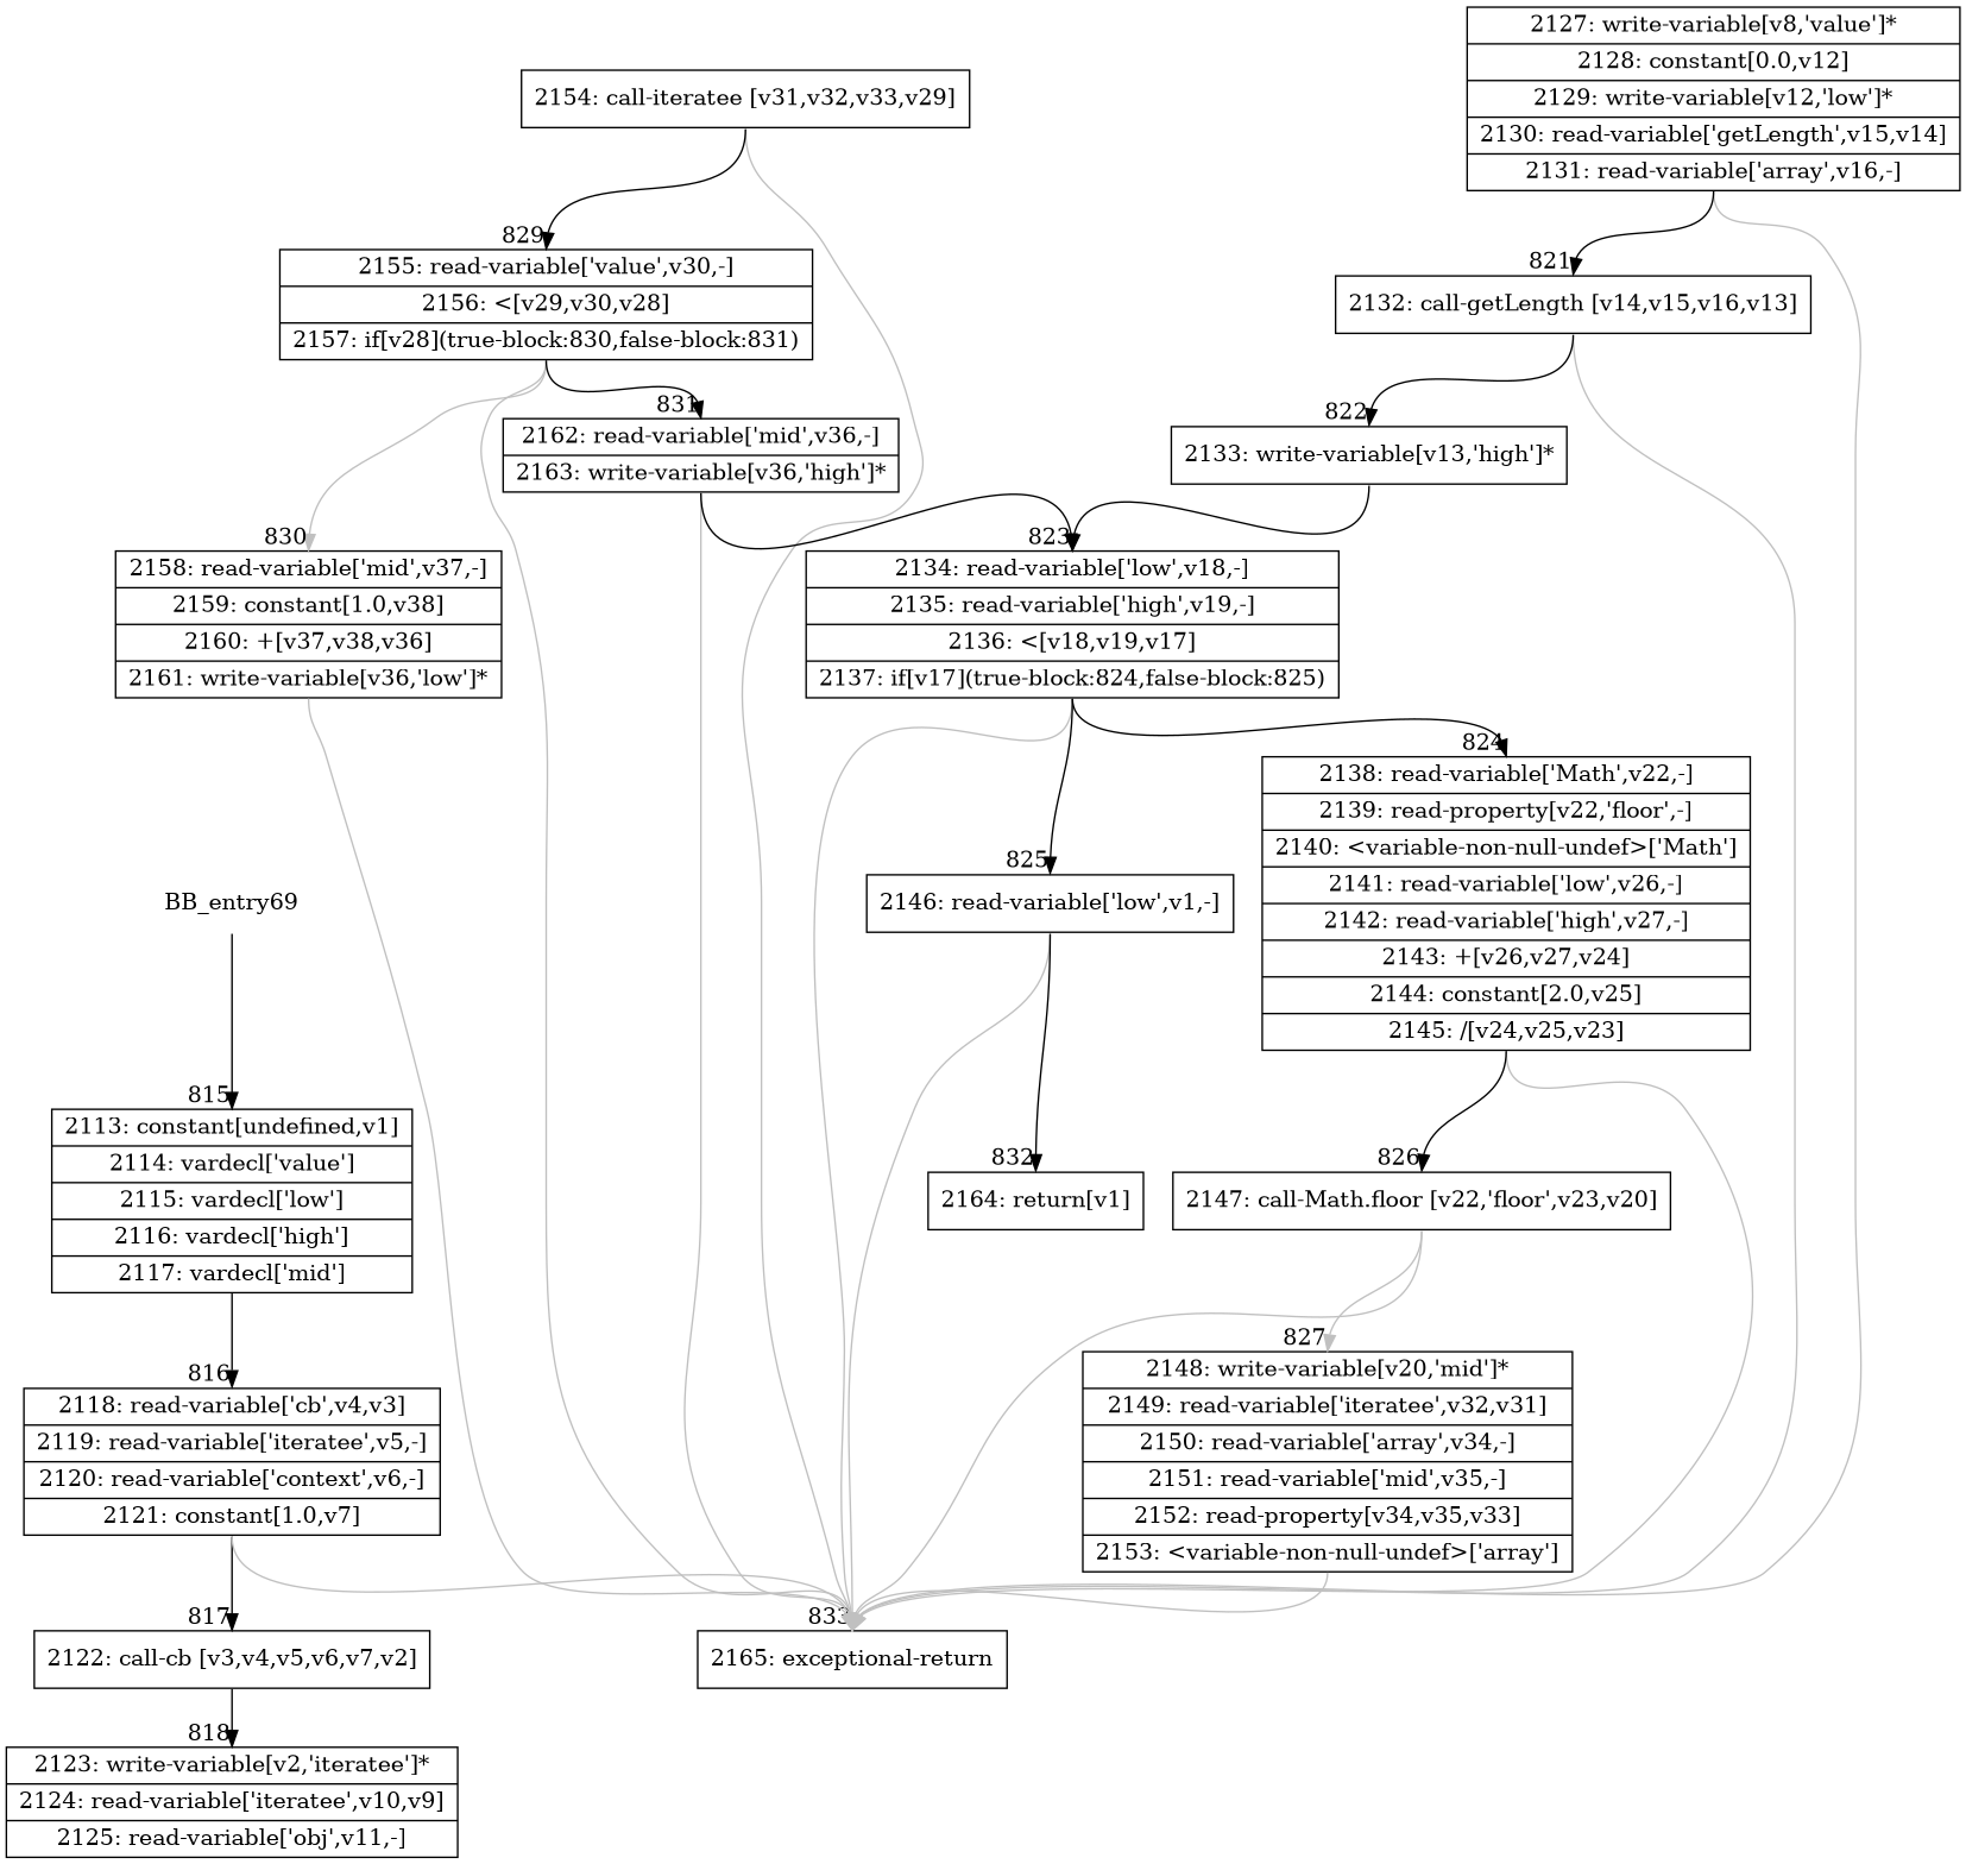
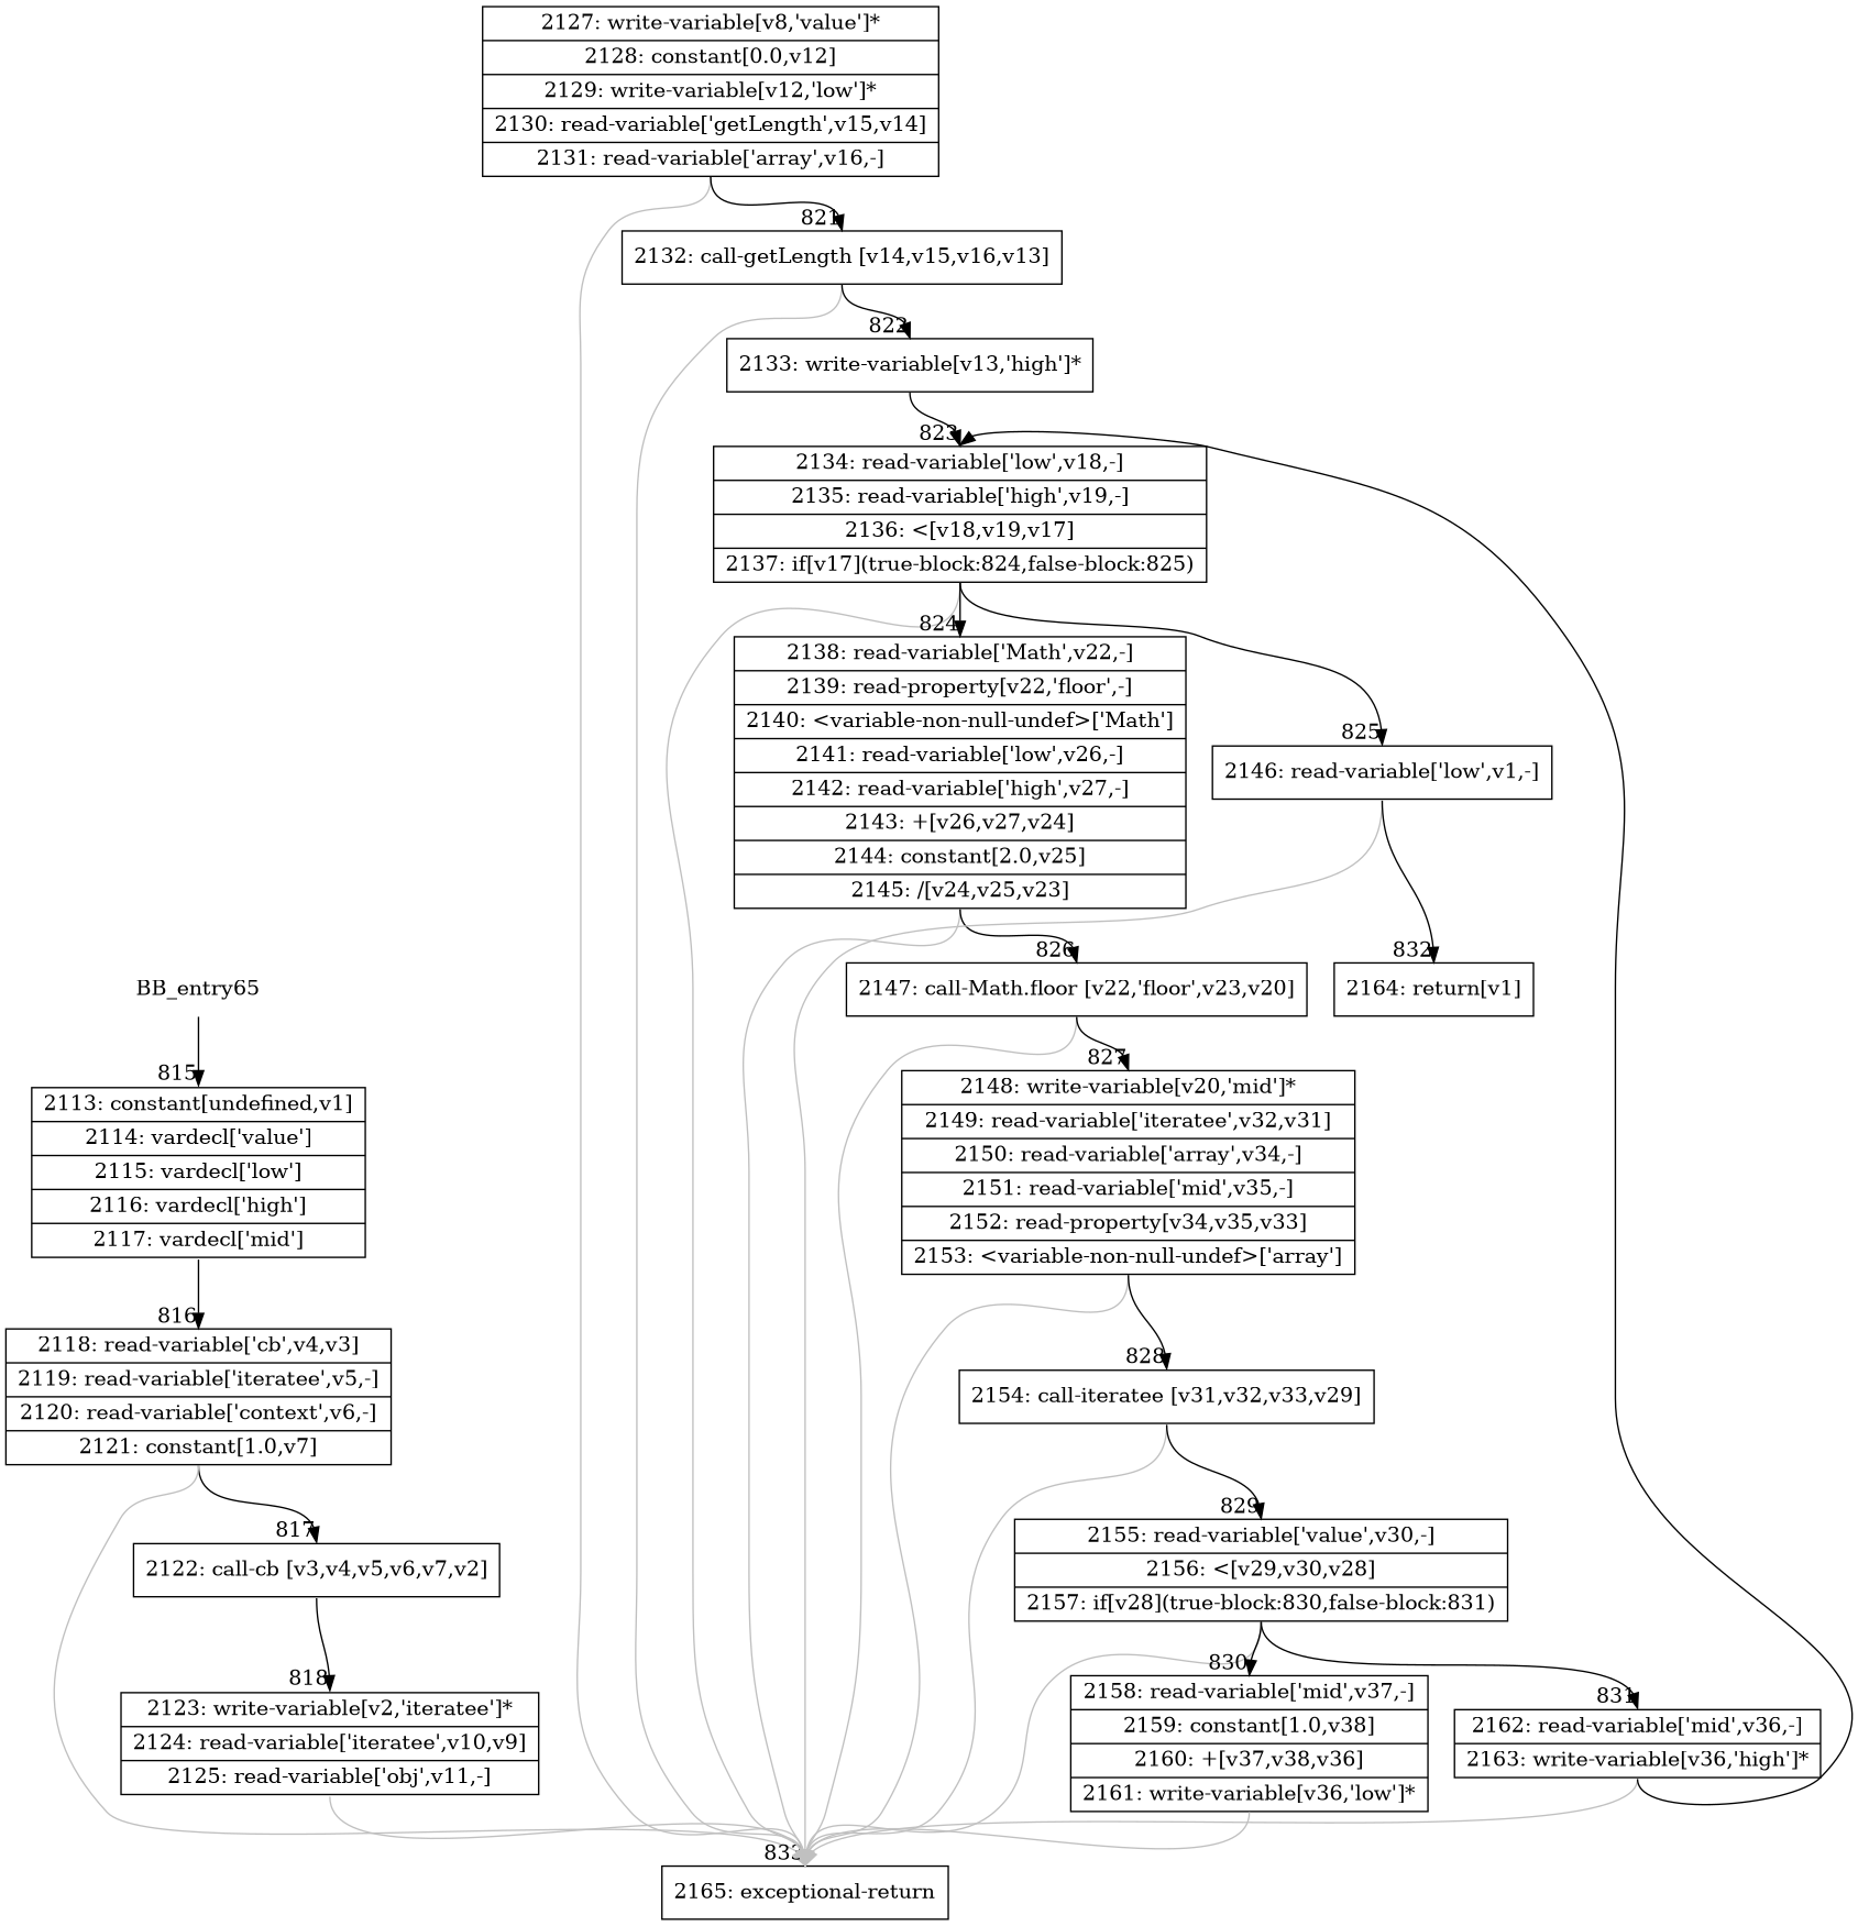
  digraph {
    rankdir=TD
    node [shape=record]
    edge [headport=n tailport=s]
-   BB_entry69 [shape=none]
+   BB_entry69 [shape=none label=BB_entry65]
    n2 [label="{2113: constant[undefined,v1]|2114: vardecl['value']|2115: vardecl['low']|2116: vardecl['high']|2117: vardecl['mid']}"]
    n3 [label="{2118: read-variable['cb',v4,v3]|2119: read-variable['iteratee',v5,-]|2120: read-variable['context',v6,-]|2121: constant[1.0,v7]}"]
    n4 [label="{2122: call-cb [v3,v4,v5,v6,v7,v2]}"]
    n5 [label="{2165: exceptional-return}"]
    n6 [label="{2123: write-variable[v2,'iteratee']*|2124: read-variable['iteratee',v10,v9]|2125: read-variable['obj',v11,-]}"]
    n7 [label="{2127: write-variable[v8,'value']*|2128: constant[0.0,v12]|2129: write-variable[v12,'low']*|2130: read-variable['getLength',v15,v14]|2131: read-variable['array',v16,-]}"]
    n8 [label="{2132: call-getLength [v14,v15,v16,v13]}"]
    n9 [label="{2133: write-variable[v13,'high']*}"]
    n10 [label="{2134: read-variable['low',v18,-]|2135: read-variable['high',v19,-]|2136: \<[v18,v19,v17]|2137: if[v17](true-block:824,false-block:825)}"]
    n11 [label="{2138: read-variable['Math',v22,-]|2139: read-property[v22,'floor',-]|2140: \<variable-non-null-undef\>['Math']|2141: read-variable['low',v26,-]|2142: read-variable['high',v27,-]|2143: +[v26,v27,v24]|2144: constant[2.0,v25]|2145: /[v24,v25,v23]}"]
    n12 [label="{2146: read-variable['low',v1,-]}"]
    n13 [label="{2147: call-Math.floor [v22,'floor',v23,v20]}"]
    n14 [label="{2164: return[v1]}"]
    n15 [label="{2148: write-variable[v20,'mid']*|2149: read-variable['iteratee',v32,v31]|2150: read-variable['array',v34,-]|2151: read-variable['mid',v35,-]|2152: read-property[v34,v35,v33]|2153: \<variable-non-null-undef\>['array']}"]
    n16 [label="{2154: call-iteratee [v31,v32,v33,v29]}"]
    n17 [label="{2155: read-variable['value',v30,-]|2156: \<[v29,v30,v28]|2157: if[v28](true-block:830,false-block:831)}"]
    n18 [label="{2158: read-variable['mid',v37,-]|2159: constant[1.0,v38]|2160: +[v37,v38,v36]|2161: write-variable[v36,'low']*}"]
    n19 [label="{2162: read-variable['mid',v36,-]|2163: write-variable[v36,'high']*}"]
    BB_entry69 -> n2 [headlabel="    815"]
    n2 -> n3 [headlabel="      816"]
    n3 -> n4 [headlabel="      817"]
    n3 -> n5 [color=gray headlabel="      833"]
    n4 -> n6 [headlabel="      818"]
+   n6 -> n5 [color=gray]
    n7 -> n5 [color=gray]
    n7 -> n8 [headlabel="      821"]
    n8 -> n5 [color=gray]
    n8 -> n9 [headlabel="      822"]
    n9 -> n10 [headlabel="      823"]
    n10 -> n5 [color=gray]
    n10 -> n11 [headlabel="      824"]
    n10 -> n12 [headlabel="      825"]
    n11 -> n5 [color=gray]
    n11 -> n13 [headlabel="      826"]
    n12 -> n5 [color=gray]
    n12 -> n14 [headlabel="      832"]
    n13 -> n5 [color=gray]
-   n13 -> n15 [headlabel="      827" color=gray]
+   n13 -> n15 [headlabel="      827"]
    n15 -> n5 [color=gray]
+   n15 -> n16 [headlabel="      828"]
    n16 -> n5 [color=gray]
    n16 -> n17 [headlabel="      829"]
    n17 -> n5 [color=gray]
-   n17 -> n18 [headlabel="      830" color=gray]
+   n17 -> n18 [headlabel="      830"]
    n17 -> n19 [headlabel="      831"]
    n18 -> n5 [color=gray]
    n19 -> n5 [color=gray]
    n19 -> n10
  }
